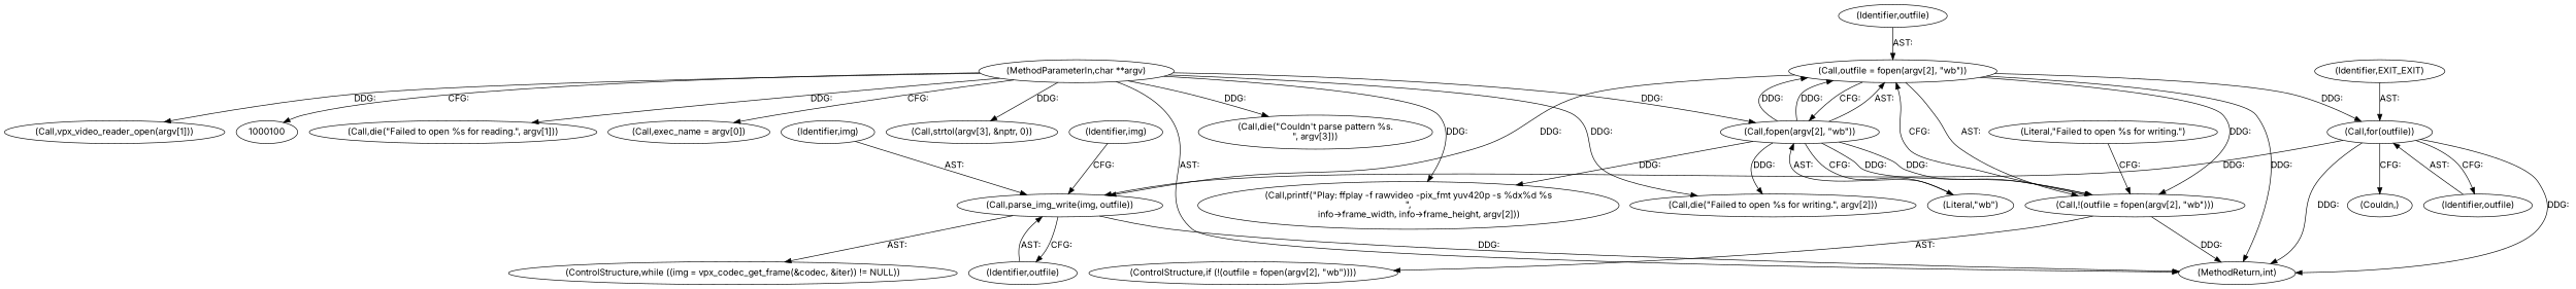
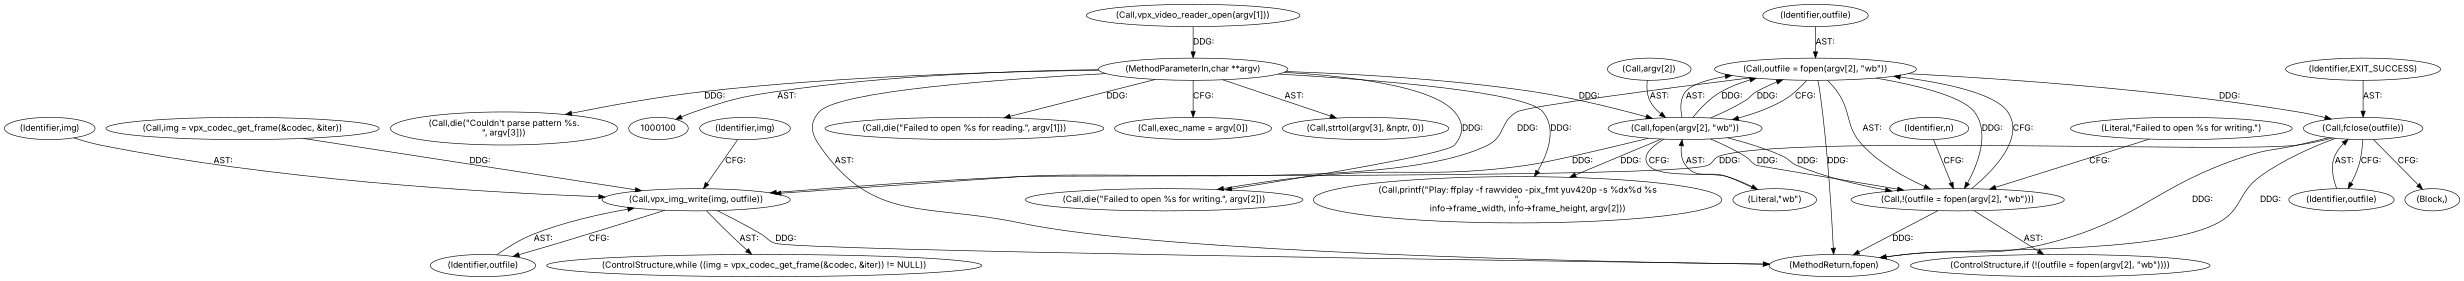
  digraph {
    fontname=Inter
    node [fontname=Inter]
    edge [fontname=Inter]
    n1 [label="(Call,outfile = fopen(argv[2], \"wb\"))"]
    n2 [label="(Call,fopen(argv[2], \"wb\"))"]
    n3 [label="(Call,!(outfile = fopen(argv[2], \"wb\")))"]
-   n4 [label="(Call,parse_img_write(img, outfile))"]
-   n5 [label="(Call,for(outfile))"]
-   n6 [label="(MethodReturn,int)"]
+   n4 [label="(Call,vpx_img_write(img, outfile))"]
+   n5 [label="(Call,fclose(outfile))"]
+   n6 [label="(MethodReturn,fopen)"]
    n7 [label="(Call,printf(\"Play: ffplay -f rawvideo -pix_fmt yuv420p -s %dx%d %s\n\",\n         info->frame_width, info->frame_height, argv[2]))"]
    n8 [label="(Call,die(\"Failed to open %s for writing.\", argv[2]))"]
    n9 [label="(Literal,\"wb\")"]
    n10 [label="(ControlStructure,if (!(outfile = fopen(argv[2], \"wb\"))))"]
    n11 [label="(Identifier,outfile)"]
    n12 [label="(ControlStructure,while ((img = vpx_codec_get_frame(&codec, &iter)) != NULL))"]
    n13 [label="(Identifier,outfile)"]
-   n14 [label="(Couldn,)"]
+   n14 [label="(Block,)"]
    n15 [label="(MethodParameterIn,char **argv)"]
    n16 [label="(Call,die(\"Failed to open %s for reading.\", argv[1]))"]
    n17 [label="(Call,exec_name = argv[0])"]
    n18 [label="(Call,strtol(argv[3], &nptr, 0))"]
    n19 [label="(Call,die(\"Couldn't parse pattern %s.\n\", argv[3]))"]
    n20 [label="(Call,vpx_video_reader_open(argv[1]))"]
    1000100
+   n22 [label="(Call,img = vpx_codec_get_frame(&codec, &iter))"]
    n23 [label="(Identifier,img)"]
    n24 [label="(Identifier,img)"]
    n25 [label="(Literal,\"Failed to open %s for writing.\")"]
-   n26 [label="(Identifier,EXIT_EXIT)"]
+   n26 [label="(Identifier,EXIT_SUCCESS)"]
+   n27 [label="(Identifier,n)"]
    n28 [label="(Identifier,outfile)"]
+   n29 [label="(Call,argv[2])"]
    n1 -> n2 [label="CFG: "]
    n1 -> n3 [label="AST: "]
    n1 -> n3 [label="DDG: "]
    n1 -> n4 [label="DDG: "]
    n1 -> n5 [label="DDG: "]
    n1 -> n6 [label="DDG: "]
    n2 -> n1 [label="AST: "]
    n2 -> n1 [label="DDG: "]
    n2 -> n1 [label="DDG: "]
    n2 -> n3 [label="DDG: "]
    n2 -> n3 [label="DDG: "]
    n2 -> n7 [label="DDG: "]
    n2 -> n8 [label="DDG: "]
    n2 -> n9 [label="CFG: "]
    n3 -> n1 [label="CFG: "]
    n3 -> n6 [label="DDG: "]
    n3 -> n10 [label="AST: "]
    n4 -> n6 [label="DDG: "]
    n4 -> n11 [label="CFG: "]
    n4 -> n12 [label="AST: "]
    n5 -> n4 [label="DDG: "]
    n5 -> n6 [label="DDG: "]
    n5 -> n6 [label="DDG: "]
    n5 -> n13 [label="CFG: "]
    n5 -> n14 [label="CFG: "]
    n9 -> n2 [label="AST: "]
    n11 -> n4 [label="AST: "]
    n13 -> n5 [label="AST: "]
    n15 -> n2 [label="DDG: "]
    n15 -> n6 [label="AST: "]
    n15 -> n7 [label="DDG: "]
    n15 -> n8 [label="DDG: "]
    n15 -> n16 [label="DDG: "]
    n15 -> n17 [label="CFG: "]
-   n15 -> n18 [label="DDG: "]
+   n15 -> n18 [label="AST: "]
    n15 -> n19 [label="DDG: "]
-   n15 -> n20 [label="DDG: "]
-   n15 -> 1000100 [label="CFG: "]
+   n20 -> n15 [label="DDG: "]
+   n15 -> 1000100 [label="AST: "]
+   n22 -> n4 [label="DDG: "]
    n23 -> n4 [label="CFG: "]
    n24 -> n4 [label="AST: "]
    n25 -> n3 [label="CFG: "]
    n26 -> n5 [label="AST: "]
+   n27 -> n3 [label="CFG: "]
    n28 -> n1 [label="AST: "]
+   n29 -> n2 [label="AST: "]
  }
